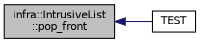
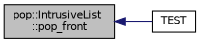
  digraph {
    rankdir=LR
    node [color=black fontname=Helvetica fontsize=10 shape=record style=filled]
-   n1 [fillcolor=grey75 fontcolor=black height=0.2 label="infra::IntrusiveList\l::pop_front" width=0.4]
+   n1 [fillcolor=grey75 fontcolor=black height=0.2 label="pop::IntrusiveList\l::pop_front" width=0.4]
    n2 [fillcolor=white height=0.2 label=TEST width=0.4]
    n1 -> n2 [color=midnightblue dir=back fontname=Helvetica fontsize=10 labelfontname=Helvetica labelfontsize=10 style=solid]
  }
